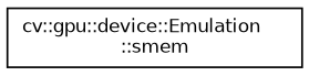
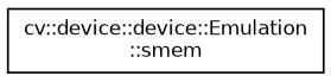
  digraph {
    rankdir=LR
-   n1 [color=black fillcolor=white fontname=Helvetica fontsize=10 height=0.2 label="cv::gpu::device::Emulation\l::smem" shape=record style=filled width=0.4]
+   n1 [color=black fillcolor=white fontname=Helvetica fontsize=10 height=0.2 label="cv::device::device::Emulation\l::smem" shape=record style=filled width=0.4]
  }
